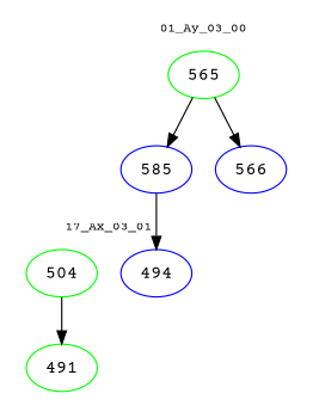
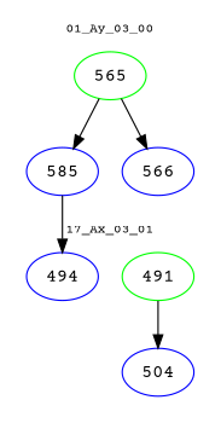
  digraph {
    fontname="Courier Prime"
    node [color=blue fontname="Courier Prime"]
    edge [color=black fontname="Courier Prime"]
    n1 [color=green label=491]
    n2 [label=494]
-   n3 [color=green label=504]
+   n3 [label=504]
    n4 [color=green label=565]
    n5 [label=585]
    n6 [label=566]
    subgraph cluster_1 {
      color=white
      fontsize=10
      label="17_Ax_03_01"
      n1
      n2
      n3
    }
    subgraph cluster_2 {
      color=white
      fontsize=10
      label="01_Ay_03_00"
      n4
      n5
      n6
    }
-   n3 -> n1
+   n1 -> n3
    n4 -> n5
    n4 -> n6
    n5 -> n2
  }
